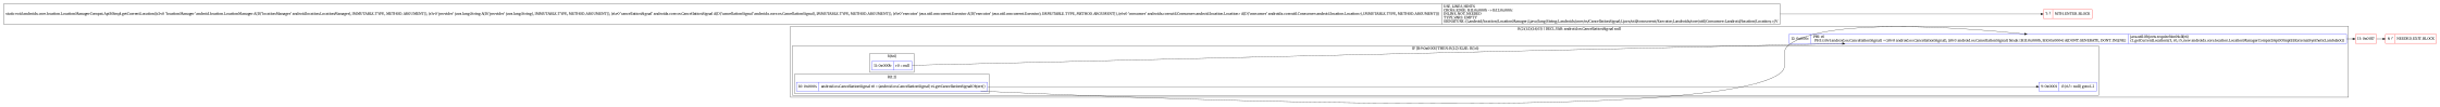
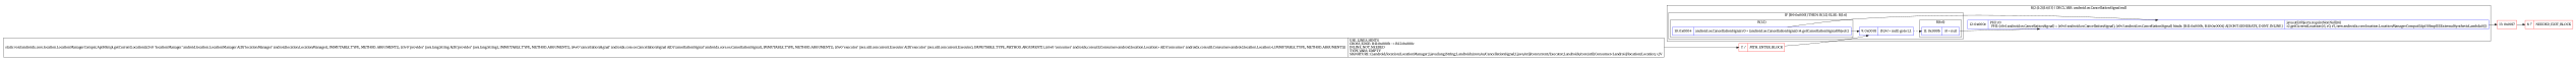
  digraph {
    fontname=Merriweather
    rankdir=LR
    node [color=blue fontname=Merriweather shape=record]
    edge [fontname=Merriweather]
    n1 [label="{10\:\ 0x0004|android.os.CancellationSignal r0 = (android.os.CancellationSignal) r4.getCancellationSignalObject()\l}"]
    n2 [label="{11\:\ 0x000b|r0 = null\l}"]
    n3 [label="{9\:\ 0x0001|if (r4 != null) goto L2\l}"]
    n4 [label="{12\:\ 0x000c|PHI: r0 \l  PHI: (r0v1 android.os.CancellationSignal) = (r0v0 android.os.CancellationSignal), (r0v3 android.os.CancellationSignal) binds: [B:11:0x000b, B:10:0x0004] A[DONT_GENERATE, DONT_INLINE]\l|java.util.Objects.requireNonNull(r6)\lr2.getCurrentLocation(r3, r0, r5, new androidx.core.location.LocationManagerCompat$Api30Impl$$ExternalSyntheticLambda0())\l}"]
    n5 [color=red label="{13\:\ 0x0017}"]
    n6 [color=red label="{8\:\ ?|NEEDED_EXIT_BLOCK\l}"]
    n7 [color=red label="{7\:\ ?|MTH_ENTER_BLOCK\l}"]
    n8 [label="{static void androidx.core.location.LocationManagerCompat.Api30Impl.getCurrentLocation((r2v0 'locationManager' android.location.LocationManager A[D('locationManager' android.location.LocationManager), IMMUTABLE_TYPE, METHOD_ARGUMENT]), (r3v0 'provider' java.lang.String A[D('provider' java.lang.String), IMMUTABLE_TYPE, METHOD_ARGUMENT]), (r4v0 'cancellationSignal' androidx.core.os.CancellationSignal A[D('cancellationSignal' androidx.core.os.CancellationSignal), IMMUTABLE_TYPE, METHOD_ARGUMENT]), (r5v0 'executor' java.util.concurrent.Executor A[D('executor' java.util.concurrent.Executor), IMMUTABLE_TYPE, METHOD_ARGUMENT]), (r6v0 'consumer' androidx.core.util.Consumer\<android.location.Location\> A[D('consumer' androidx.core.util.Consumer\<android.location.Location\>), IMMUTABLE_TYPE, METHOD_ARGUMENT]))  | USE_LINES_HINTS\lCROSS_EDGE: B:11:0x000b \-\> B:12:0x000c\lINLINE_NOT_NEEDED\lTYPE_VARS: EMPTY\lSIGNATURE: (Landroid\/location\/LocationManager;Ljava\/lang\/String;Landroidx\/core\/os\/CancellationSignal;Ljava\/util\/concurrent\/Executor;Landroidx\/core\/util\/Consumer\<Landroid\/location\/Location;\>;)V\l}" color=""]
    subgraph cluster_1 {
      label="R(2:(1:2)(1:6)|3) | DECL_VAR: android.os.CancellationSignal null\l"
      n4
      subgraph cluster_2 {
        label="IF [B:9:0x0001] THEN: R(1:2) ELSE: R(1:6)"
        n3
        subgraph cluster_3 {
          label="R(1:2)"
          n1
        }
        subgraph cluster_4 {
          label="R(6:6)"
          n2
        }
      }
    }
    n1 -> n3
    n1 -> n4
    n2 -> n4
+   n3 -> n2 [style=dashed]
    n4 -> n5
    n5 -> n6
+   n7 -> n3
    n8 -> n7
  }
